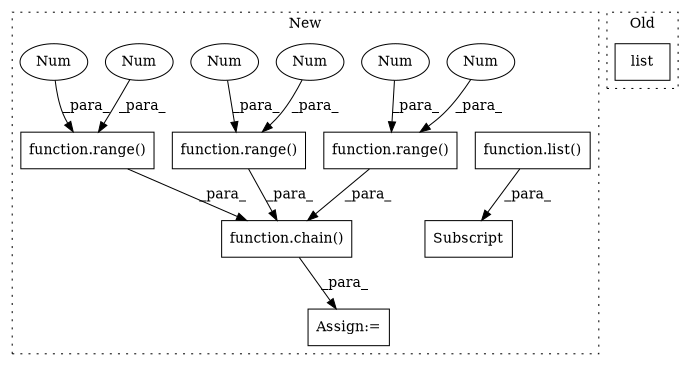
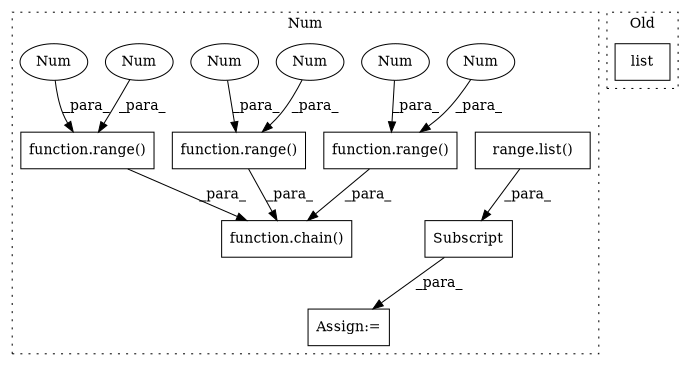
  digraph {
    node [a=76 l=5 shape=box]
    n1 [a=75 l="6,1" label="function.chain()" s="6910,6988"]
    n2 [a=63 l="99,0" label=Subscript s="6892,0"]
    n3 [a=75 l="6,1" label="function.range()" s="6950,6967"]
-   n4 [a=75 l="5,1" label="function.list()" s="6905,6989"]
+   n4 [a=75 l="5,1" label="range.list()" s="6905,6989"]
    n5 [a=75 l="6,1" label="function.range()" s="6970,6987"]
    n6 [label=Num s=6976 shape=ellipse]
    n7 [a=75 l="6,1" label="function.range()" s="6931,6947"]
    n8 [label=Num s=6942 shape=ellipse]
    n9 [label=Num s=6982 shape=ellipse]
    n10 [l=4 label=Num s=6937 shape=ellipse]
    n11 [label=Num s=6962 shape=ellipse]
    n12 [label=Num s=6956 shape=ellipse]
    n13 [a=68 l=3 label="Assign:=" s=6889]
    n14 [a=65 l=7 label=list s=2810]
    subgraph cluster_1 {
-     label=New
+     label=Num
      style=dotted
      n1
      n2
      n3
      n4
      n5
      n6
      n7
      n8
      n9
      n10
      n11
      n12
      n13
    }
    subgraph cluster_2 {
      label=Old
      style=dotted
      n14
    }
-   n1 -> n13 [label=_para_]
+   n2 -> n13 [label=_para_]
    n3 -> n1 [label=_para_]
    n4 -> n2 [label=_para_]
    n5 -> n1 [label=_para_]
    n6 -> n5 [label=_para_]
    n7 -> n1 [label=_para_]
    n8 -> n7 [label=_para_]
    n9 -> n5 [label=_para_]
    n10 -> n7 [label=_para_]
    n11 -> n3 [label=_para_]
    n12 -> n3 [label=_para_]
  }
